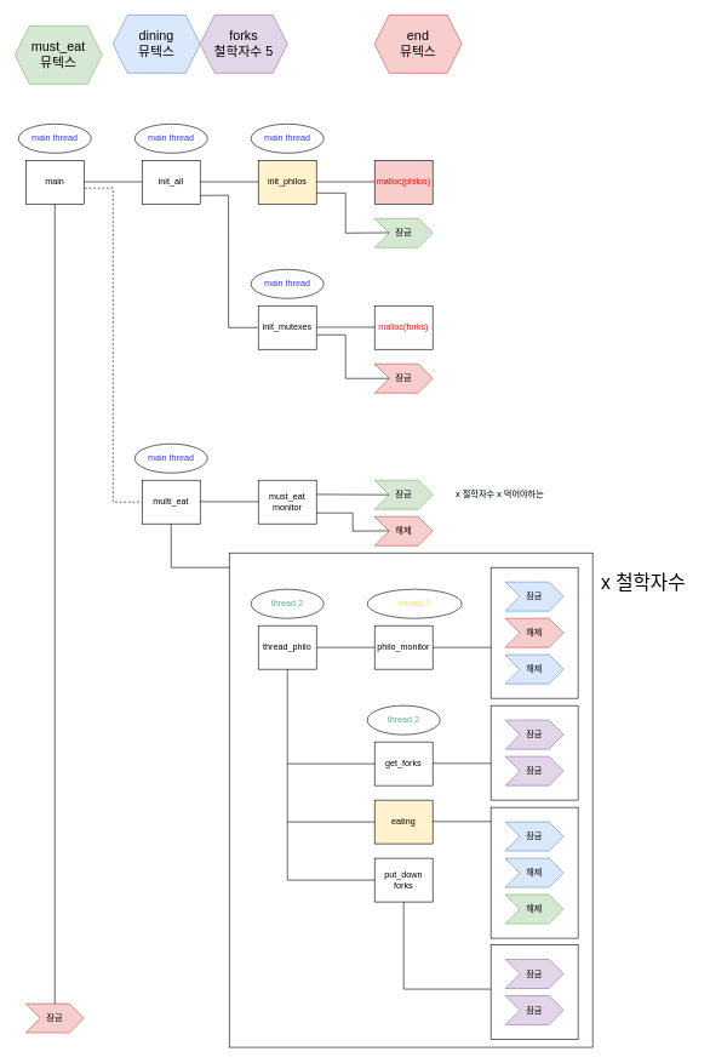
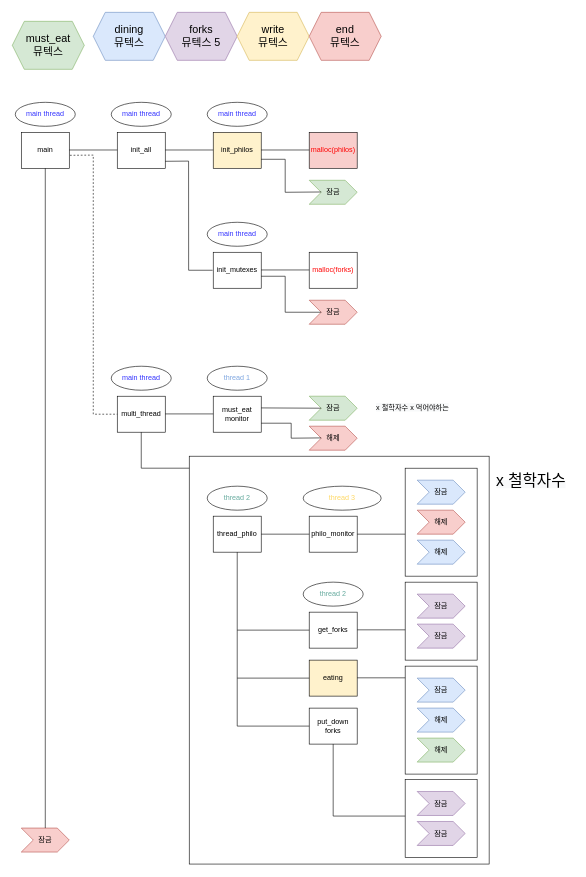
  <mxCell id="0" />
  <mxCell id="1" parent="0" />
  <mxCell id="2" value="" style="rounded=0;whiteSpace=wrap;html=1;fontSize=12;fontColor=#000000;" vertex="1" parent="1"><mxGeometry x="315" y="760" width="500" height="680" as="geometry" /></mxCell>
  <mxCell id="3" value="" style="rounded=0;whiteSpace=wrap;html=1;fontSize=18;fontColor=#FFD966;" vertex="1" parent="1"><mxGeometry x="675" y="970" width="120" height="130" as="geometry" /></mxCell>
  <mxCell id="4" value="main" style="rounded=0;whiteSpace=wrap;html=1;" vertex="1" parent="1"><mxGeometry x="35" y="220" width="80" height="60" as="geometry" /></mxCell>
  <mxCell id="5" value="&lt;font style=&quot;font-size: 18px&quot;&gt;must_eat&lt;br&gt;뮤텍스&lt;/font&gt;" style="shape=hexagon;perimeter=hexagonPerimeter2;whiteSpace=wrap;html=1;fixedSize=1;fillColor=#d5e8d4;strokeColor=#82b366;" vertex="1" parent="1"><mxGeometry x="20" y="35" width="120" height="80" as="geometry" /></mxCell>
  <mxCell id="6" value="&lt;font color=&quot;#3333ff&quot;&gt;main thread&lt;/font&gt;" style="ellipse;whiteSpace=wrap;html=1;" vertex="1" parent="1"><mxGeometry x="25" y="170" width="100" height="40" as="geometry" /></mxCell>
  <mxCell id="7" value="init_all" style="rounded=0;whiteSpace=wrap;html=1;" vertex="1" parent="1"><mxGeometry x="195" y="220" width="80" height="60" as="geometry" /></mxCell>
  <mxCell id="8" value="init_philos" style="rounded=0;whiteSpace=wrap;html=1;fillColor=#fff2cc;" vertex="1" parent="1"><mxGeometry x="355" y="220" width="80" height="60" as="geometry" /></mxCell>
  <mxCell id="9" value="init_mutexes" style="rounded=0;whiteSpace=wrap;html=1;" vertex="1" parent="1"><mxGeometry x="355" y="420" width="80" height="60" as="geometry" /></mxCell>
- <mxCell id="10" value="multi_eat" style="rounded=0;whiteSpace=wrap;html=1;" vertex="1" parent="1"><mxGeometry x="195" y="660" width="80" height="60" as="geometry" /></mxCell>
+ <mxCell id="10" value="multi_thread" style="rounded=0;whiteSpace=wrap;html=1;" vertex="1" parent="1"><mxGeometry x="195" y="660" width="80" height="60" as="geometry" /></mxCell>
  <mxCell id="11" value="잠금" style="shape=step;perimeter=stepPerimeter;whiteSpace=wrap;html=1;fixedSize=1;fillColor=#d5e8d4;strokeColor=#82b366;" vertex="1" parent="1"><mxGeometry x="515" y="300" width="80" height="40" as="geometry" /></mxCell>
  <mxCell id="12" value="&lt;font color=&quot;#3333ff&quot;&gt;main thread&lt;/font&gt;" style="ellipse;whiteSpace=wrap;html=1;" vertex="1" parent="1"><mxGeometry x="185" y="170" width="100" height="40" as="geometry" /></mxCell>
  <mxCell id="13" value="&lt;font color=&quot;#3333ff&quot;&gt;main thread&lt;/font&gt;" style="ellipse;whiteSpace=wrap;html=1;" vertex="1" parent="1"><mxGeometry x="185" y="610" width="100" height="40" as="geometry" /></mxCell>
  <mxCell id="14" value="&lt;font color=&quot;#ff0000&quot;&gt;malloc(philos)&lt;/font&gt;" style="rounded=0;whiteSpace=wrap;html=1;fillColor=#f8cecc;" vertex="1" parent="1"><mxGeometry x="515" y="220" width="80" height="60" as="geometry" /></mxCell>
  <mxCell id="15" value="&lt;font style=&quot;font-size: 18px&quot;&gt;dining&lt;br&gt;뮤텍스&lt;/font&gt;" style="shape=hexagon;perimeter=hexagonPerimeter2;whiteSpace=wrap;html=1;fixedSize=1;fillColor=#dae8fc;strokeColor=#6c8ebf;" vertex="1" parent="1"><mxGeometry x="155" y="20" width="120" height="80" as="geometry" /></mxCell>
- <mxCell id="16" value="&lt;font style=&quot;font-size: 18px&quot;&gt;forks&lt;br&gt;철학자수 5&lt;/font&gt;" style="shape=hexagon;perimeter=hexagonPerimeter2;whiteSpace=wrap;html=1;fixedSize=1;fillColor=#e1d5e7;strokeColor=#9673a6;" vertex="1" parent="1"><mxGeometry x="275" y="20" width="120" height="80" as="geometry" /></mxCell>
+ <mxCell id="16" value="&lt;font style=&quot;font-size: 18px&quot;&gt;forks&lt;br&gt;뮤텍스 5&lt;/font&gt;" style="shape=hexagon;perimeter=hexagonPerimeter2;whiteSpace=wrap;html=1;fixedSize=1;fillColor=#e1d5e7;strokeColor=#9673a6;" vertex="1" parent="1"><mxGeometry x="275" y="20" width="120" height="80" as="geometry" /></mxCell>
+ <mxCell id="17" value="&lt;font style=&quot;font-size: 18px&quot;&gt;write&lt;br&gt;뮤텍스&lt;/font&gt;" style="shape=hexagon;perimeter=hexagonPerimeter2;whiteSpace=wrap;html=1;fixedSize=1;fillColor=#fff2cc;strokeColor=#d6b656;" vertex="1" parent="1"><mxGeometry x="395" y="20" width="120" height="80" as="geometry" /></mxCell>
  <mxCell id="18" value="&lt;font style=&quot;font-size: 18px&quot;&gt;end&lt;br&gt;뮤텍스&lt;/font&gt;" style="shape=hexagon;perimeter=hexagonPerimeter2;whiteSpace=wrap;html=1;fixedSize=1;fillColor=#f8cecc;strokeColor=#b85450;" vertex="1" parent="1"><mxGeometry x="515" y="20" width="120" height="80" as="geometry" /></mxCell>
  <mxCell id="19" value="&lt;font color=&quot;#3333ff&quot;&gt;main thread&lt;/font&gt;" style="ellipse;whiteSpace=wrap;html=1;" vertex="1" parent="1"><mxGeometry x="345" y="170" width="100" height="40" as="geometry" /></mxCell>
  <mxCell id="20" value="&lt;font color=&quot;#3333ff&quot;&gt;main thread&lt;/font&gt;" style="ellipse;whiteSpace=wrap;html=1;" vertex="1" parent="1"><mxGeometry x="345" y="370" width="100" height="40" as="geometry" /></mxCell>
  <mxCell id="21" value="&lt;font color=&quot;#ff0000&quot;&gt;malloc(forks)&lt;/font&gt;" style="rounded=0;whiteSpace=wrap;html=1;" vertex="1" parent="1"><mxGeometry x="515" y="420" width="80" height="60" as="geometry" /></mxCell>
  <mxCell id="22" value="잠금" style="shape=step;perimeter=stepPerimeter;whiteSpace=wrap;html=1;fixedSize=1;fillColor=#f8cecc;strokeColor=#b85450;" vertex="1" parent="1"><mxGeometry x="515" y="500" width="80" height="40" as="geometry" /></mxCell>
  <mxCell id="23" value="must_eat&lt;br&gt;monitor" style="rounded=0;whiteSpace=wrap;html=1;" vertex="1" parent="1"><mxGeometry x="355" y="660" width="80" height="60" as="geometry" /></mxCell>
+ <mxCell id="24" value="&lt;font color=&quot;#7ea6e0&quot;&gt;thread 1&lt;/font&gt;" style="ellipse;whiteSpace=wrap;html=1;" vertex="1" parent="1"><mxGeometry x="345" y="610" width="100" height="40" as="geometry" /></mxCell>
  <mxCell id="25" value="잠금" style="shape=step;perimeter=stepPerimeter;whiteSpace=wrap;html=1;fixedSize=1;fillColor=#d5e8d4;strokeColor=#82b366;" vertex="1" parent="1"><mxGeometry x="515" y="660" width="80" height="40" as="geometry" /></mxCell>
  <mxCell id="26" value="해제" style="shape=step;perimeter=stepPerimeter;whiteSpace=wrap;html=1;fixedSize=1;fillColor=#f8cecc;strokeColor=#b85450;" vertex="1" parent="1"><mxGeometry x="515" y="710" width="80" height="40" as="geometry" /></mxCell>
  <mxCell id="27" value="thread_philo" style="rounded=0;whiteSpace=wrap;html=1;" vertex="1" parent="1"><mxGeometry x="355" y="860" width="80" height="60" as="geometry" /></mxCell>
  <mxCell id="28" value="&lt;font color=&quot;#67ab9f&quot;&gt;thread 2&lt;/font&gt;" style="ellipse;whiteSpace=wrap;html=1;" vertex="1" parent="1"><mxGeometry x="345" y="810" width="100" height="40" as="geometry" /></mxCell>
  <mxCell id="29" value="philo_monitor" style="rounded=0;whiteSpace=wrap;html=1;" vertex="1" parent="1"><mxGeometry x="515" y="860" width="80" height="60" as="geometry" /></mxCell>
  <mxCell id="30" value="&lt;font color=&quot;#ffd966&quot;&gt;thread 3&lt;/font&gt;" style="ellipse;whiteSpace=wrap;html=1;" vertex="1" parent="1"><mxGeometry x="505" y="810" width="130" height="40" as="geometry" /></mxCell>
  <mxCell id="31" value="get_forks" style="rounded=0;whiteSpace=wrap;html=1;" vertex="1" parent="1"><mxGeometry x="515" y="1020" width="80" height="60" as="geometry" /></mxCell>
  <mxCell id="32" value="eating" style="rounded=0;whiteSpace=wrap;html=1;fillColor=#fff2cc;" vertex="1" parent="1"><mxGeometry x="515" y="1100" width="80" height="60" as="geometry" /></mxCell>
  <mxCell id="33" value="" style="rounded=0;whiteSpace=wrap;html=1;fontSize=18;fontColor=#FFD966;" vertex="1" parent="1"><mxGeometry x="675" y="780" width="120" height="180" as="geometry" /></mxCell>
  <mxCell id="34" value="잠금" style="shape=step;perimeter=stepPerimeter;whiteSpace=wrap;html=1;fixedSize=1;fillColor=#dae8fc;strokeColor=#6c8ebf;" vertex="1" parent="1"><mxGeometry x="695" y="800" width="80" height="40" as="geometry" /></mxCell>
  <mxCell id="35" value="해제" style="shape=step;perimeter=stepPerimeter;whiteSpace=wrap;html=1;fixedSize=1;fillColor=#f8cecc;strokeColor=#b85450;" vertex="1" parent="1"><mxGeometry x="695" y="850" width="80" height="40" as="geometry" /></mxCell>
  <mxCell id="36" value="해제" style="shape=step;perimeter=stepPerimeter;whiteSpace=wrap;html=1;fixedSize=1;fillColor=#dae8fc;strokeColor=#6c8ebf;" vertex="1" parent="1"><mxGeometry x="695" y="900" width="80" height="40" as="geometry" /></mxCell>
  <mxCell id="37" value="put_down&lt;br&gt;forks" style="rounded=0;whiteSpace=wrap;html=1;" vertex="1" parent="1"><mxGeometry x="515" y="1180" width="80" height="60" as="geometry" /></mxCell>
  <mxCell id="38" value="&lt;font color=&quot;#67ab9f&quot;&gt;thread 2&lt;/font&gt;" style="ellipse;whiteSpace=wrap;html=1;" vertex="1" parent="1"><mxGeometry x="505" y="970" width="100" height="40" as="geometry" /></mxCell>
  <mxCell id="39" value="잠금" style="shape=step;perimeter=stepPerimeter;whiteSpace=wrap;html=1;fixedSize=1;fillColor=#e1d5e7;strokeColor=#9673a6;" vertex="1" parent="1"><mxGeometry x="695" y="990" width="80" height="40" as="geometry" /></mxCell>
  <mxCell id="40" value="잠금" style="shape=step;perimeter=stepPerimeter;whiteSpace=wrap;html=1;fixedSize=1;fillColor=#e1d5e7;strokeColor=#9673a6;" vertex="1" parent="1"><mxGeometry x="695" y="1040" width="80" height="40" as="geometry" /></mxCell>
  <mxCell id="41" value="" style="rounded=0;whiteSpace=wrap;html=1;fontSize=18;fontColor=#FFD966;" vertex="1" parent="1"><mxGeometry x="675" y="1110" width="120" height="180" as="geometry" /></mxCell>
  <mxCell id="42" value="잠금" style="shape=step;perimeter=stepPerimeter;whiteSpace=wrap;html=1;fixedSize=1;fillColor=#dae8fc;strokeColor=#6c8ebf;" vertex="1" parent="1"><mxGeometry x="695" y="1130" width="80" height="40" as="geometry" /></mxCell>
  <mxCell id="43" value="해제" style="shape=step;perimeter=stepPerimeter;whiteSpace=wrap;html=1;fixedSize=1;fillColor=#dae8fc;strokeColor=#6c8ebf;" vertex="1" parent="1"><mxGeometry x="695" y="1180" width="80" height="40" as="geometry" /></mxCell>
  <mxCell id="44" value="해제" style="shape=step;perimeter=stepPerimeter;whiteSpace=wrap;html=1;fixedSize=1;fillColor=#d5e8d4;strokeColor=#82b366;" vertex="1" parent="1"><mxGeometry x="695" y="1230" width="80" height="40" as="geometry" /></mxCell>
  <mxCell id="45" value="&lt;meta charset=&quot;utf-8&quot;&gt;&lt;span style=&quot;color: rgb(0, 0, 0); font-family: helvetica; font-size: 12px; font-style: normal; font-weight: 400; letter-spacing: normal; text-align: center; text-indent: 0px; text-transform: none; word-spacing: 0px; background-color: rgb(248, 249, 250); display: inline; float: none;&quot;&gt;x 철학자수 x 먹어야하는&lt;/span&gt;" style="text;whiteSpace=wrap;html=1;fontSize=12;fontColor=#000000;" vertex="1" parent="1"><mxGeometry x="625" y="665" width="140" height="30" as="geometry" /></mxCell>
  <mxCell id="46" value="" style="rounded=0;whiteSpace=wrap;html=1;fontSize=18;fontColor=#FFD966;" vertex="1" parent="1"><mxGeometry x="675" y="1299" width="120" height="130" as="geometry" /></mxCell>
  <mxCell id="47" value="잠금" style="shape=step;perimeter=stepPerimeter;whiteSpace=wrap;html=1;fixedSize=1;fillColor=#e1d5e7;strokeColor=#9673a6;" vertex="1" parent="1"><mxGeometry x="695" y="1319" width="80" height="40" as="geometry" /></mxCell>
  <mxCell id="48" value="잠금" style="shape=step;perimeter=stepPerimeter;whiteSpace=wrap;html=1;fixedSize=1;fillColor=#e1d5e7;strokeColor=#9673a6;" vertex="1" parent="1"><mxGeometry x="695" y="1369" width="80" height="40" as="geometry" /></mxCell>
  <mxCell id="49" value="잠금" style="shape=step;perimeter=stepPerimeter;whiteSpace=wrap;html=1;fixedSize=1;fillColor=#f8cecc;strokeColor=#b85450;" vertex="1" parent="1"><mxGeometry x="35" y="1380" width="80" height="40" as="geometry" /></mxCell>
  <mxCell id="50" value="" style="endArrow=none;html=1;rounded=0;fontSize=12;fontColor=#000000;entryX=0.5;entryY=1;entryDx=0;entryDy=0;" edge="1" parent="1" target="4"><mxGeometry width="50" height="50" relative="1" as="geometry"><mxPoint x="75" y="1380" as="sourcePoint" /><mxPoint x="115" y="380" as="targetPoint" /></mxGeometry></mxCell>
  <mxCell id="51" value="" style="endArrow=none;html=1;rounded=0;fontSize=12;fontColor=#000000;" edge="1" parent="1"><mxGeometry width="50" height="50" relative="1" as="geometry"><mxPoint x="115" y="249.5" as="sourcePoint" /><mxPoint x="195" y="249.5" as="targetPoint" /></mxGeometry></mxCell>
  <mxCell id="52" value="" style="endArrow=none;html=1;rounded=0;fontSize=12;fontColor=#000000;" edge="1" parent="1"><mxGeometry width="50" height="50" relative="1" as="geometry"><mxPoint x="275" y="249.5" as="sourcePoint" /><mxPoint x="355" y="249.5" as="targetPoint" /></mxGeometry></mxCell>
  <mxCell id="53" value="" style="endArrow=none;html=1;rounded=0;fontSize=12;fontColor=#000000;" edge="1" parent="1"><mxGeometry width="50" height="50" relative="1" as="geometry"><mxPoint x="435" y="249.5" as="sourcePoint" /><mxPoint x="515" y="249.5" as="targetPoint" /></mxGeometry></mxCell>
  <mxCell id="54" value="" style="endArrow=none;html=1;rounded=0;fontSize=12;fontColor=#000000;exitX=1;exitY=0.75;exitDx=0;exitDy=0;" edge="1" parent="1" source="8"><mxGeometry width="50" height="50" relative="1" as="geometry"><mxPoint x="455" y="319.5" as="sourcePoint" /><mxPoint x="535" y="319.5" as="targetPoint" /><Array as="points"><mxPoint x="475" y="265" /><mxPoint x="475" y="320" /></Array></mxGeometry></mxCell>
  <mxCell id="55" value="" style="endArrow=none;html=1;rounded=0;fontSize=12;fontColor=#000000;exitX=1.014;exitY=0.639;exitDx=0;exitDy=0;exitPerimeter=0;entryX=0;entryY=0.5;entryDx=0;entryDy=0;dashed=1;" edge="1" parent="1" source="4" target="10"><mxGeometry width="50" height="50" relative="1" as="geometry"><mxPoint x="225" y="410" as="sourcePoint" /><mxPoint x="305" y="410" as="targetPoint" /><Array as="points"><mxPoint x="155" y="258" /><mxPoint x="155" y="690" /></Array></mxGeometry></mxCell>
  <mxCell id="56" value="&lt;span style=&quot;color: rgb(0 , 0 , 0) ; font-family: &amp;#34;helvetica&amp;#34; ; font-style: normal ; font-weight: 400 ; letter-spacing: normal ; text-align: center ; text-indent: 0px ; text-transform: none ; word-spacing: 0px ; background-color: rgb(248 , 249 , 250) ; display: inline ; float: none&quot;&gt;&lt;font style=&quot;font-size: 26px&quot;&gt;x 철학자수&lt;/font&gt;&lt;/span&gt;" style="text;whiteSpace=wrap;html=1;fontSize=12;fontColor=#000000;" vertex="1" parent="1"><mxGeometry x="825" y="780" width="130" height="40" as="geometry" /></mxCell>
  <mxCell id="57" value="" style="endArrow=none;html=1;rounded=0;fontSize=12;fontColor=#000000;" edge="1" parent="1"><mxGeometry width="50" height="50" relative="1" as="geometry"><mxPoint x="275" y="689.5" as="sourcePoint" /><mxPoint x="355" y="689.5" as="targetPoint" /></mxGeometry></mxCell>
  <mxCell id="58" value="" style="endArrow=none;html=1;rounded=0;fontSize=12;fontColor=#000000;entryX=0;entryY=0.5;entryDx=0;entryDy=0;" edge="1" parent="1" target="25"><mxGeometry width="50" height="50" relative="1" as="geometry"><mxPoint x="435" y="679.5" as="sourcePoint" /><mxPoint x="515" y="679.5" as="targetPoint" /></mxGeometry></mxCell>
  <mxCell id="59" value="" style="endArrow=none;html=1;rounded=0;fontSize=12;fontColor=#000000;exitX=1;exitY=0.75;exitDx=0;exitDy=0;" edge="1" parent="1" source="23"><mxGeometry width="50" height="50" relative="1" as="geometry"><mxPoint x="455" y="729.5" as="sourcePoint" /><mxPoint x="535" y="729.5" as="targetPoint" /><Array as="points"><mxPoint x="485" y="705" /><mxPoint x="485" y="730" /></Array></mxGeometry></mxCell>
  <mxCell id="60" value="" style="endArrow=none;html=1;rounded=0;fontSize=12;fontColor=#000000;exitX=0.5;exitY=1;exitDx=0;exitDy=0;" edge="1" parent="1" source="10"><mxGeometry width="50" height="50" relative="1" as="geometry"><mxPoint x="235" y="780" as="sourcePoint" /><mxPoint x="315" y="780" as="targetPoint" /><Array as="points"><mxPoint x="235" y="780" /></Array></mxGeometry></mxCell>
  <mxCell id="61" value="" style="endArrow=none;html=1;rounded=0;fontSize=12;fontColor=#000000;" edge="1" parent="1"><mxGeometry width="50" height="50" relative="1" as="geometry"><mxPoint x="435" y="890" as="sourcePoint" /><mxPoint x="515" y="890" as="targetPoint" /></mxGeometry></mxCell>
  <mxCell id="62" value="" style="endArrow=none;html=1;rounded=0;fontSize=12;fontColor=#000000;" edge="1" parent="1"><mxGeometry width="50" height="50" relative="1" as="geometry"><mxPoint x="595" y="890" as="sourcePoint" /><mxPoint x="675" y="890" as="targetPoint" /></mxGeometry></mxCell>
  <mxCell id="63" value="" style="endArrow=none;html=1;rounded=0;fontSize=12;fontColor=#000000;" edge="1" parent="1"><mxGeometry width="50" height="50" relative="1" as="geometry"><mxPoint x="595" y="1049.5" as="sourcePoint" /><mxPoint x="675" y="1049.5" as="targetPoint" /></mxGeometry></mxCell>
  <mxCell id="64" value="" style="endArrow=none;html=1;rounded=0;fontSize=12;fontColor=#000000;" edge="1" parent="1"><mxGeometry width="50" height="50" relative="1" as="geometry"><mxPoint x="595" y="1129.5" as="sourcePoint" /><mxPoint x="675" y="1129.5" as="targetPoint" /></mxGeometry></mxCell>
  <mxCell id="65" value="" style="endArrow=none;html=1;rounded=0;fontSize=12;fontColor=#000000;" edge="1" parent="1"><mxGeometry width="50" height="50" relative="1" as="geometry"><mxPoint x="555" y="1240" as="sourcePoint" /><mxPoint x="675" y="1360" as="targetPoint" /><Array as="points"><mxPoint x="555" y="1360" /></Array></mxGeometry></mxCell>
  <mxCell id="66" value="" style="endArrow=none;html=1;rounded=0;fontSize=12;fontColor=#000000;entryX=0;entryY=0.5;entryDx=0;entryDy=0;exitX=0.5;exitY=1;exitDx=0;exitDy=0;" edge="1" parent="1" source="27" target="31"><mxGeometry width="50" height="50" relative="1" as="geometry"><mxPoint x="385" y="920" as="sourcePoint" /><mxPoint x="505" y="1040" as="targetPoint" /><Array as="points"><mxPoint x="395" y="1050" /></Array></mxGeometry></mxCell>
  <mxCell id="67" value="" style="endArrow=none;html=1;rounded=0;fontSize=12;fontColor=#000000;" edge="1" parent="1"><mxGeometry width="50" height="50" relative="1" as="geometry"><mxPoint x="395" y="1050" as="sourcePoint" /><mxPoint x="515" y="1130" as="targetPoint" /><Array as="points"><mxPoint x="395" y="1130" /></Array></mxGeometry></mxCell>
  <mxCell id="68" value="" style="endArrow=none;html=1;rounded=0;fontSize=12;fontColor=#000000;" edge="1" parent="1"><mxGeometry width="50" height="50" relative="1" as="geometry"><mxPoint x="395" y="1130" as="sourcePoint" /><mxPoint x="515" y="1210" as="targetPoint" /><Array as="points"><mxPoint x="395" y="1210" /></Array></mxGeometry></mxCell>
  <mxCell id="69" value="" style="endArrow=none;html=1;rounded=0;fontSize=12;fontColor=#000000;" edge="1" parent="1"><mxGeometry width="50" height="50" relative="1" as="geometry"><mxPoint x="435" y="449.5" as="sourcePoint" /><mxPoint x="515" y="449.5" as="targetPoint" /></mxGeometry></mxCell>
  <mxCell id="70" value="" style="endArrow=none;html=1;rounded=0;fontSize=12;fontColor=#000000;exitX=1.014;exitY=0.639;exitDx=0;exitDy=0;exitPerimeter=0;" edge="1" parent="1"><mxGeometry width="50" height="50" relative="1" as="geometry"><mxPoint x="275" y="268.34" as="sourcePoint" /><mxPoint x="354" y="450" as="targetPoint" /><Array as="points"><mxPoint x="313.88" y="268" /><mxPoint x="314" y="450" /></Array></mxGeometry></mxCell>
  <mxCell id="71" value="" style="endArrow=none;html=1;rounded=0;fontSize=12;fontColor=#000000;exitX=1;exitY=0.75;exitDx=0;exitDy=0;entryX=0;entryY=0.5;entryDx=0;entryDy=0;" edge="1" parent="1" target="22"><mxGeometry width="50" height="50" relative="1" as="geometry"><mxPoint x="435" y="460" as="sourcePoint" /><mxPoint x="535" y="514.5" as="targetPoint" /><Array as="points"><mxPoint x="475" y="460" /><mxPoint x="475" y="520" /></Array></mxGeometry></mxCell>
